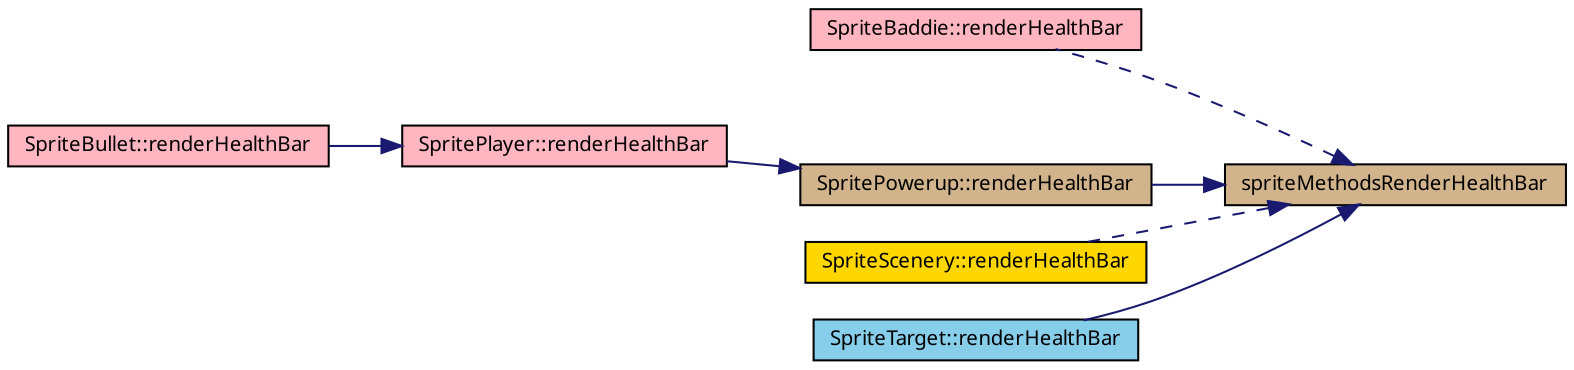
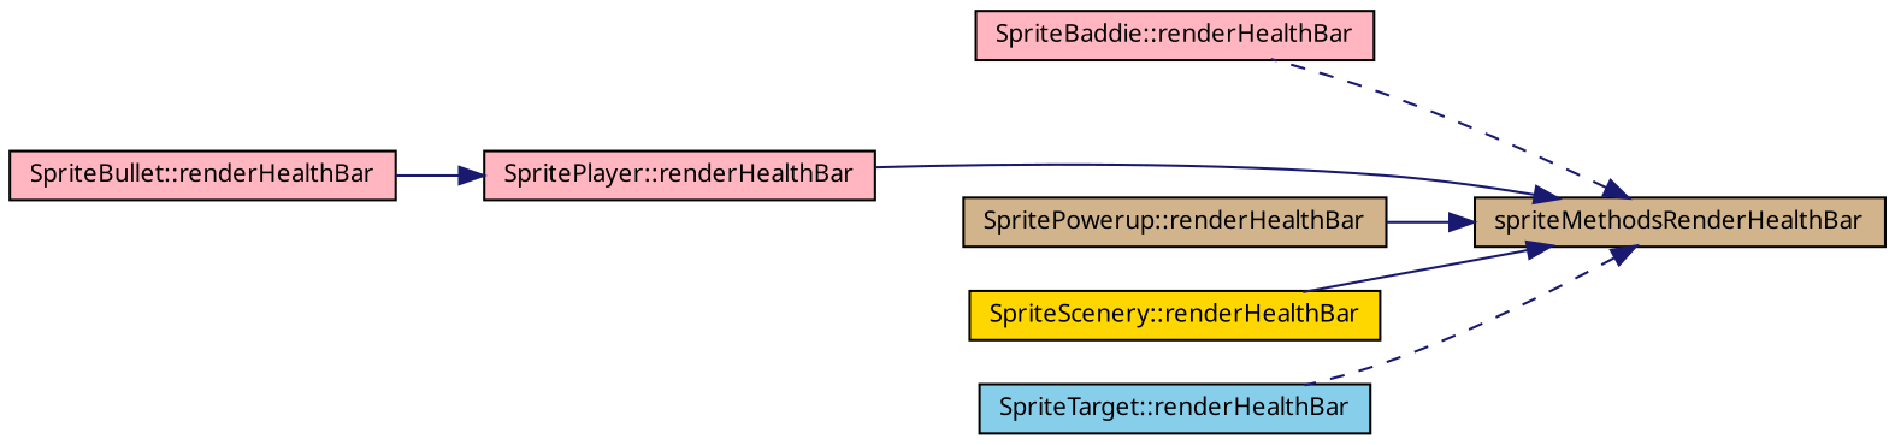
  digraph {
    fontname="Noto Sans"
    rankdir=RL
    node [color=black fillcolor=lightpink fontname="Noto Sans" fontsize=10 shape=record style=filled]
    edge [color=midnightblue dir=back fontname="Noto Sans" fontsize=10 labelfontname=Helvetica labelfontsize=10 style=solid]
    n1 [fillcolor=tan fontcolor=black height=0.2 label=spriteMethodsRenderHealthBar width=0.4]
    n2 [height=0.2 label="SpriteBaddie::renderHealthBar" width=0.4]
    n3 [height=0.2 label="SpritePlayer::renderHealthBar" width=0.4]
    n4 [fillcolor=tan height=0.2 label="SpritePowerup::renderHealthBar" width=0.4]
    n5 [fillcolor=gold height=0.2 label="SpriteScenery::renderHealthBar" width=0.4]
    n6 [fillcolor=skyblue height=0.2 label="SpriteTarget::renderHealthBar" width=0.4]
    n7 [height=0.2 label="SpriteBullet::renderHealthBar" width=0.4]
    n1 -> n2 [style=dashed]
-   n4 -> n3
+   n1 -> n3
    n1 -> n4
-   n1 -> n5 [style=dashed]
-   n1 -> n6
+   n1 -> n5
+   n1 -> n6 [style=dashed]
    n3 -> n7
  }
